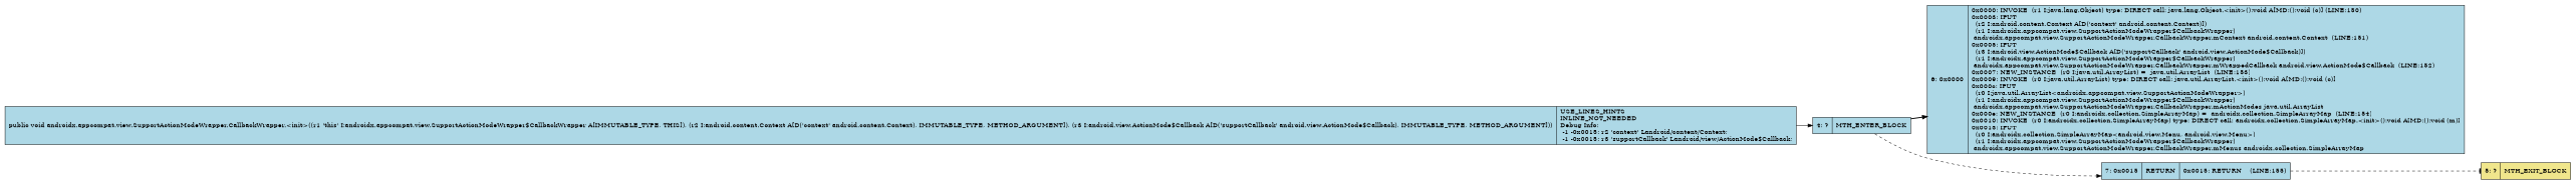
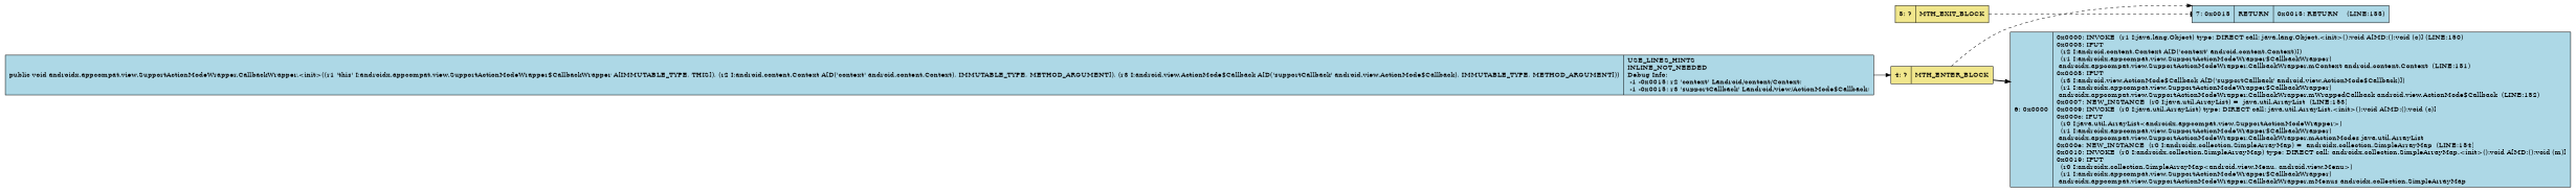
  digraph {
    rankdir=LR
    node [fillcolor=lightblue shape=record style=filled]
    edge [arrowhead=normal style=dashed]
-   n1 [label="{4\:\ ?|MTH_ENTER_BLOCK\l}"]
-   n2 [label="{6\:\ 0x0000|0x0000: INVOKE  (r1 I:java.lang.Object) type: DIRECT call: java.lang.Object.\<init\>():void A[MD:():void (c)] (LINE:150)\l0x0003: IPUT  \l  (r2 I:android.content.Context A[D('context' android.content.Context)])\l  (r1 I:androidx.appcompat.view.SupportActionModeWrapper$CallbackWrapper)\l androidx.appcompat.view.SupportActionModeWrapper.CallbackWrapper.mContext android.content.Context  (LINE:151)\l0x0005: IPUT  \l  (r3 I:android.view.ActionMode$Callback A[D('supportCallback' android.view.ActionMode$Callback)])\l  (r1 I:androidx.appcompat.view.SupportActionModeWrapper$CallbackWrapper)\l androidx.appcompat.view.SupportActionModeWrapper.CallbackWrapper.mWrappedCallback android.view.ActionMode$Callback  (LINE:152)\l0x0007: NEW_INSTANCE  (r0 I:java.util.ArrayList) =  java.util.ArrayList  (LINE:153)\l0x0009: INVOKE  (r0 I:java.util.ArrayList) type: DIRECT call: java.util.ArrayList.\<init\>():void A[MD:():void (c)]\l0x000c: IPUT  \l  (r0 I:java.util.ArrayList\<androidx.appcompat.view.SupportActionModeWrapper\>)\l  (r1 I:androidx.appcompat.view.SupportActionModeWrapper$CallbackWrapper)\l androidx.appcompat.view.SupportActionModeWrapper.CallbackWrapper.mActionModes java.util.ArrayList \l0x000e: NEW_INSTANCE  (r0 I:androidx.collection.SimpleArrayMap) =  androidx.collection.SimpleArrayMap  (LINE:154)\l0x0010: INVOKE  (r0 I:androidx.collection.SimpleArrayMap) type: DIRECT call: androidx.collection.SimpleArrayMap.\<init\>():void A[MD:():void (m)]\l0x0013: IPUT  \l  (r0 I:androidx.collection.SimpleArrayMap\<android.view.Menu, android.view.Menu\>)\l  (r1 I:androidx.appcompat.view.SupportActionModeWrapper$CallbackWrapper)\l androidx.appcompat.view.SupportActionModeWrapper.CallbackWrapper.mMenus androidx.collection.SimpleArrayMap \l}"]
+   n1 [fillcolor=khaki label="{4\:\ ?|MTH_ENTER_BLOCK\l}"]
+   n2 [label="{6\:\ 0x0000|0x0000: INVOKE  (r1 I:java.lang.Object) type: DIRECT call: java.lang.Object.\<init\>():void A[MD:():void (c)] (LINE:150)\l0x0003: IPUT  \l  (r2 I:android.content.Context A[D('context' android.content.Context)])\l  (r1 I:androidx.appcompat.view.SupportActionModeWrapper$CallbackWrapper)\l androidx.appcompat.view.SupportActionModeWrapper.CallbackWrapper.mContext android.content.Context  (LINE:151)\l0x0005: IPUT  \l  (r3 I:android.view.ActionMode$Callback A[D('supportCallback' android.view.ActionMode$Callback)])\l  (r1 I:androidx.appcompat.view.SupportActionModeWrapper$CallbackWrapper)\l androidx.appcompat.view.SupportActionModeWrapper.CallbackWrapper.mWrappedCallback android.view.ActionMode$Callback  (LINE:152)\l0x0007: NEW_INSTANCE  (r0 I:java.util.ArrayList) =  java.util.ArrayList  (LINE:153)\l0x0009: INVOKE  (r0 I:java.util.ArrayList) type: DIRECT call: java.util.ArrayList.\<init\>():void A[MD:():void (c)]\l0x000c: IPUT  \l  (r0 I:java.util.ArrayList\<androidx.appcompat.view.SupportActionModeWrapper\>)\l  (r1 I:androidx.appcompat.view.SupportActionModeWrapper$CallbackWrapper)\l androidx.appcompat.view.SupportActionModeWrapper.CallbackWrapper.mActionModes java.util.ArrayList \l0x000e: NEW_INSTANCE  (r0 I:androidx.collection.SimpleArrayMap) =  androidx.collection.SimpleArrayMap  (LINE:154)\l0x0010: INVOKE  (r0 I:androidx.collection.SimpleArrayMap) type: DIRECT call: androidx.collection.SimpleArrayMap.\<init\>():void A[MD:():void (m)]\l0x0019: IPUT  \l  (r0 I:androidx.collection.SimpleArrayMap\<android.view.Menu, android.view.Menu\>)\l  (r1 I:androidx.appcompat.view.SupportActionModeWrapper$CallbackWrapper)\l androidx.appcompat.view.SupportActionModeWrapper.CallbackWrapper.mMenus androidx.collection.SimpleArrayMap \l}"]
    n3 [label="{7\:\ 0x0015|RETURN\l|0x0015: RETURN    (LINE:155)\l}"]
    n4 [fillcolor=khaki label="{5\:\ ?|MTH_EXIT_BLOCK\l}"]
    n5 [label="{public void androidx.appcompat.view.SupportActionModeWrapper.CallbackWrapper.\<init\>((r1 'this' I:androidx.appcompat.view.SupportActionModeWrapper$CallbackWrapper A[IMMUTABLE_TYPE, THIS]), (r2 I:android.content.Context A[D('context' android.content.Context), IMMUTABLE_TYPE, METHOD_ARGUMENT]), (r3 I:android.view.ActionMode$Callback A[D('supportCallback' android.view.ActionMode$Callback), IMMUTABLE_TYPE, METHOD_ARGUMENT]))  | USE_LINES_HINTS\lINLINE_NOT_NEEDED\lDebug Info:\l  \-1 \-0x0015: r2 'context' Landroid\/content\/Context;\l  \-1 \-0x0015: r3 'supportCallback' Landroid\/view\/ActionMode$Callback;\l}"]
    n1 -> n2 [style=bold]
    n1 -> n3
-   n3 -> n4 [arrowhead=tee]
+   n4 -> n3 [arrowhead=tee]
    n5 -> n1 [style=solid]
  }
